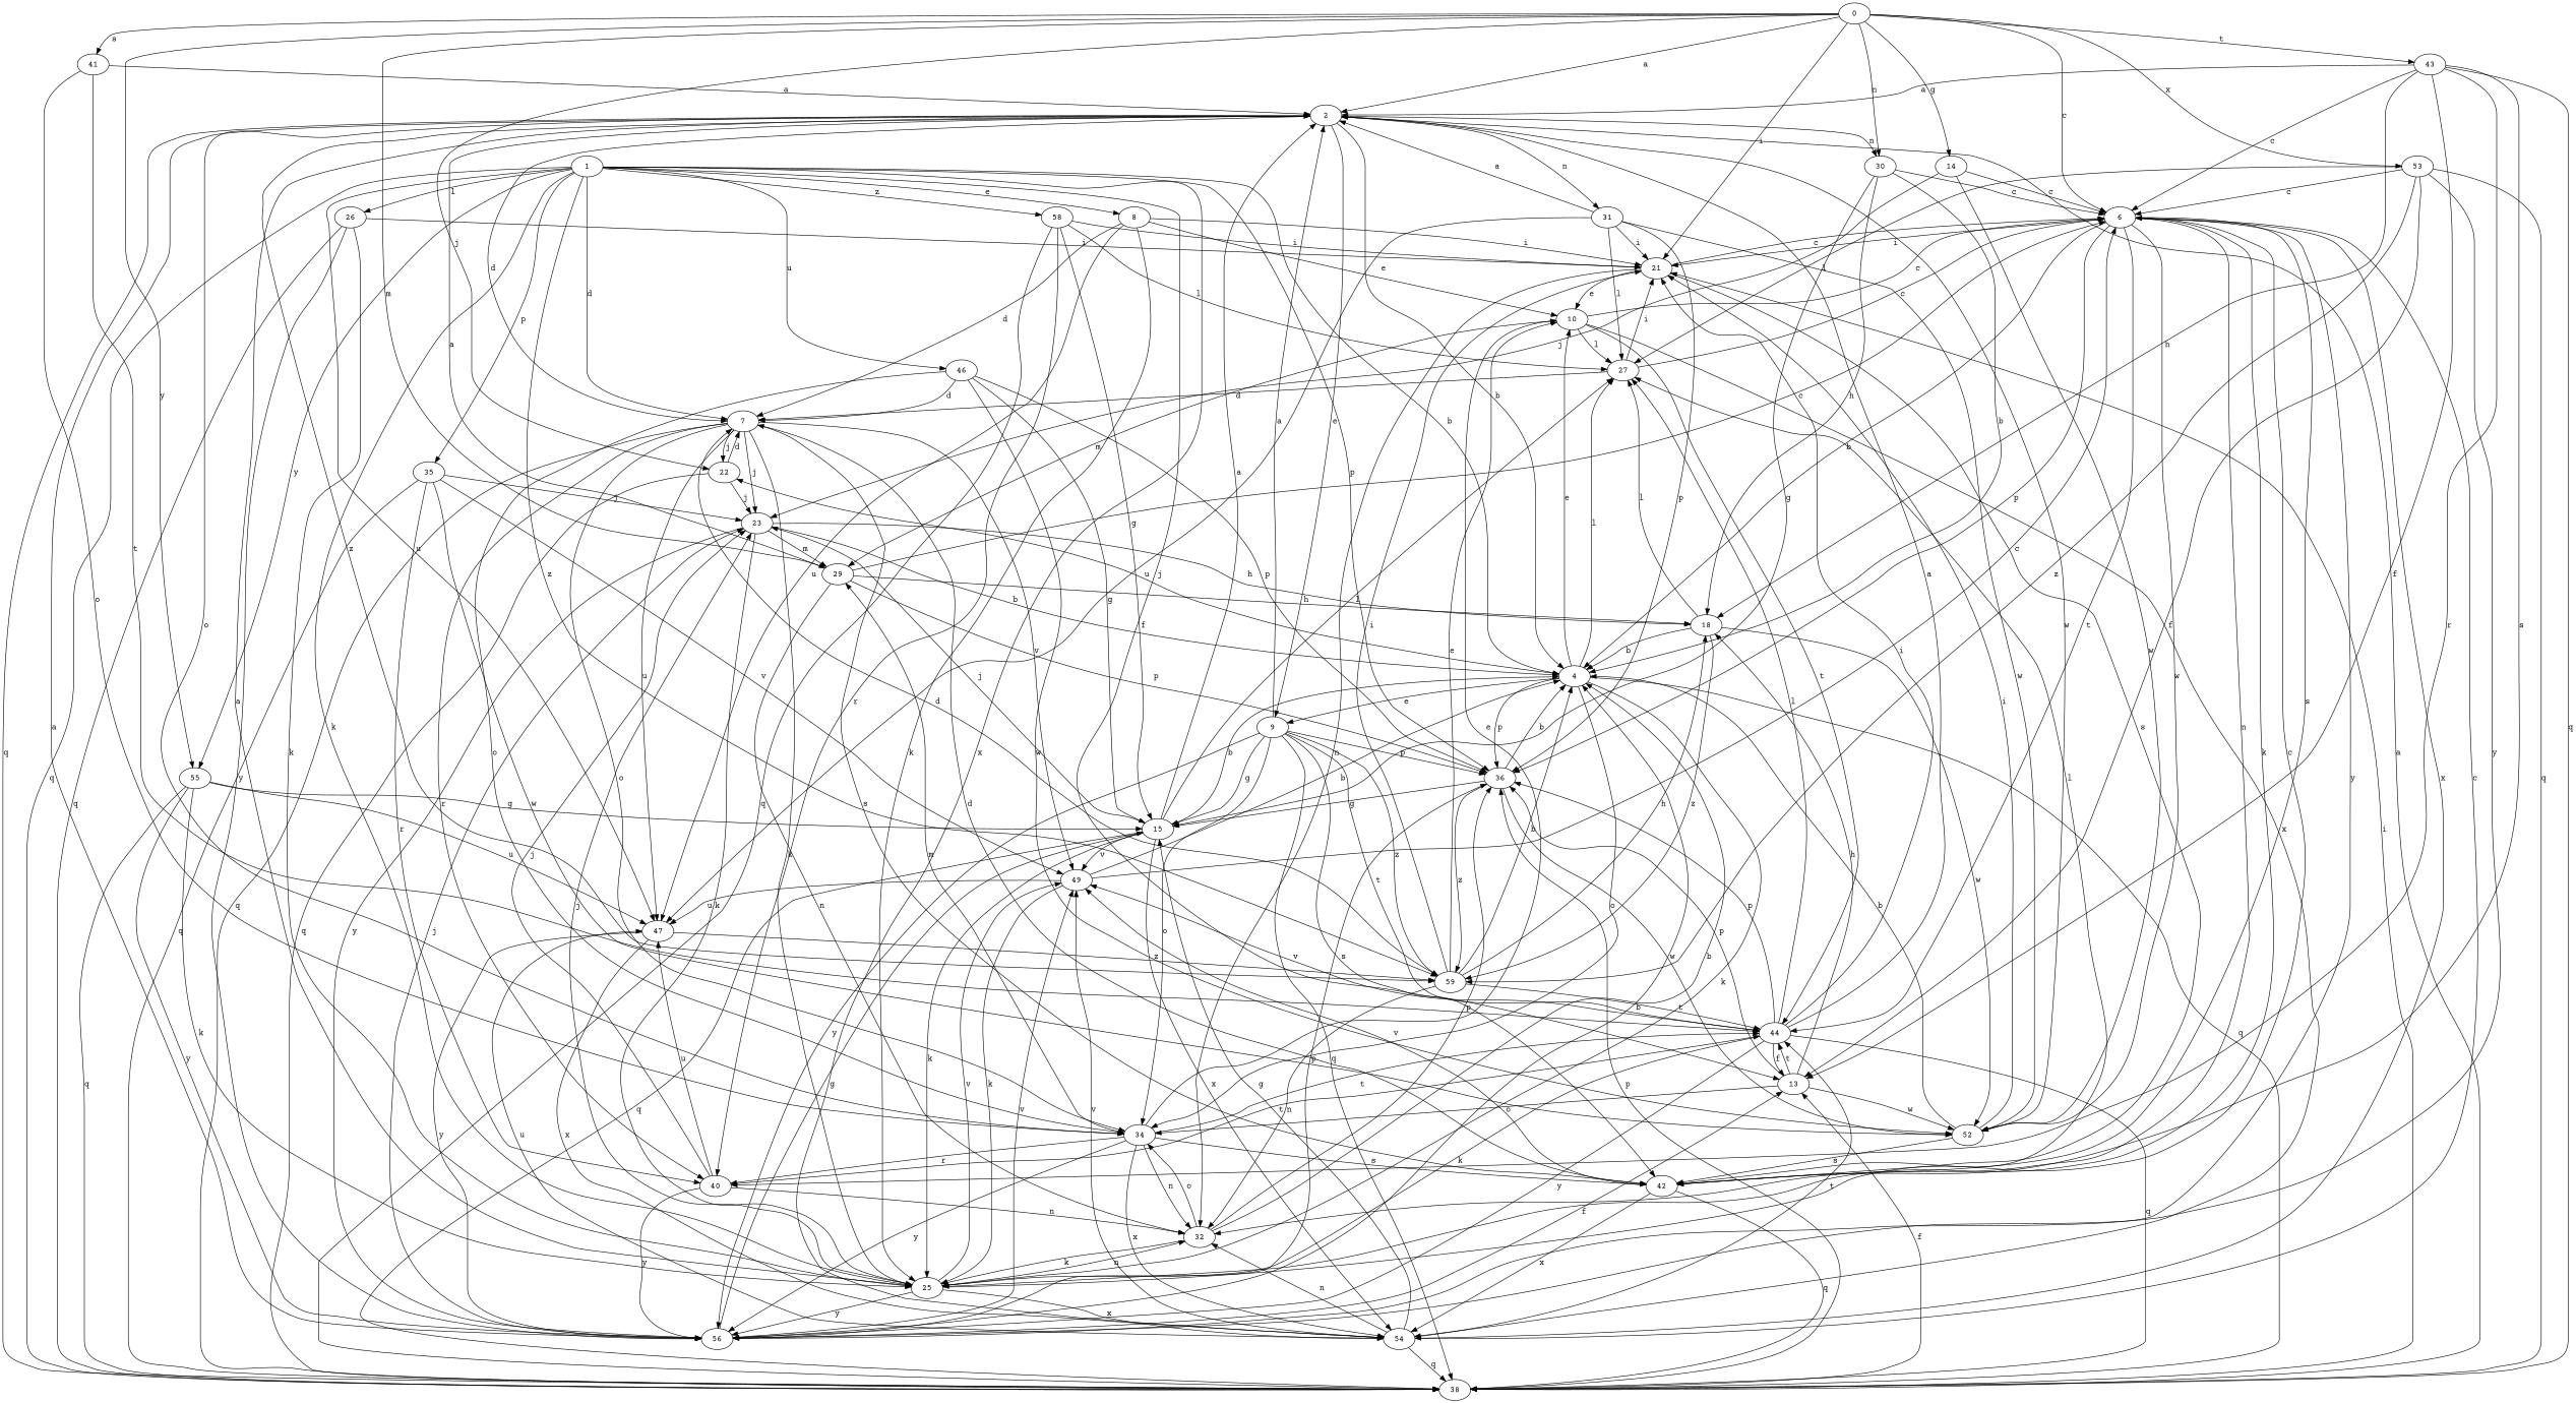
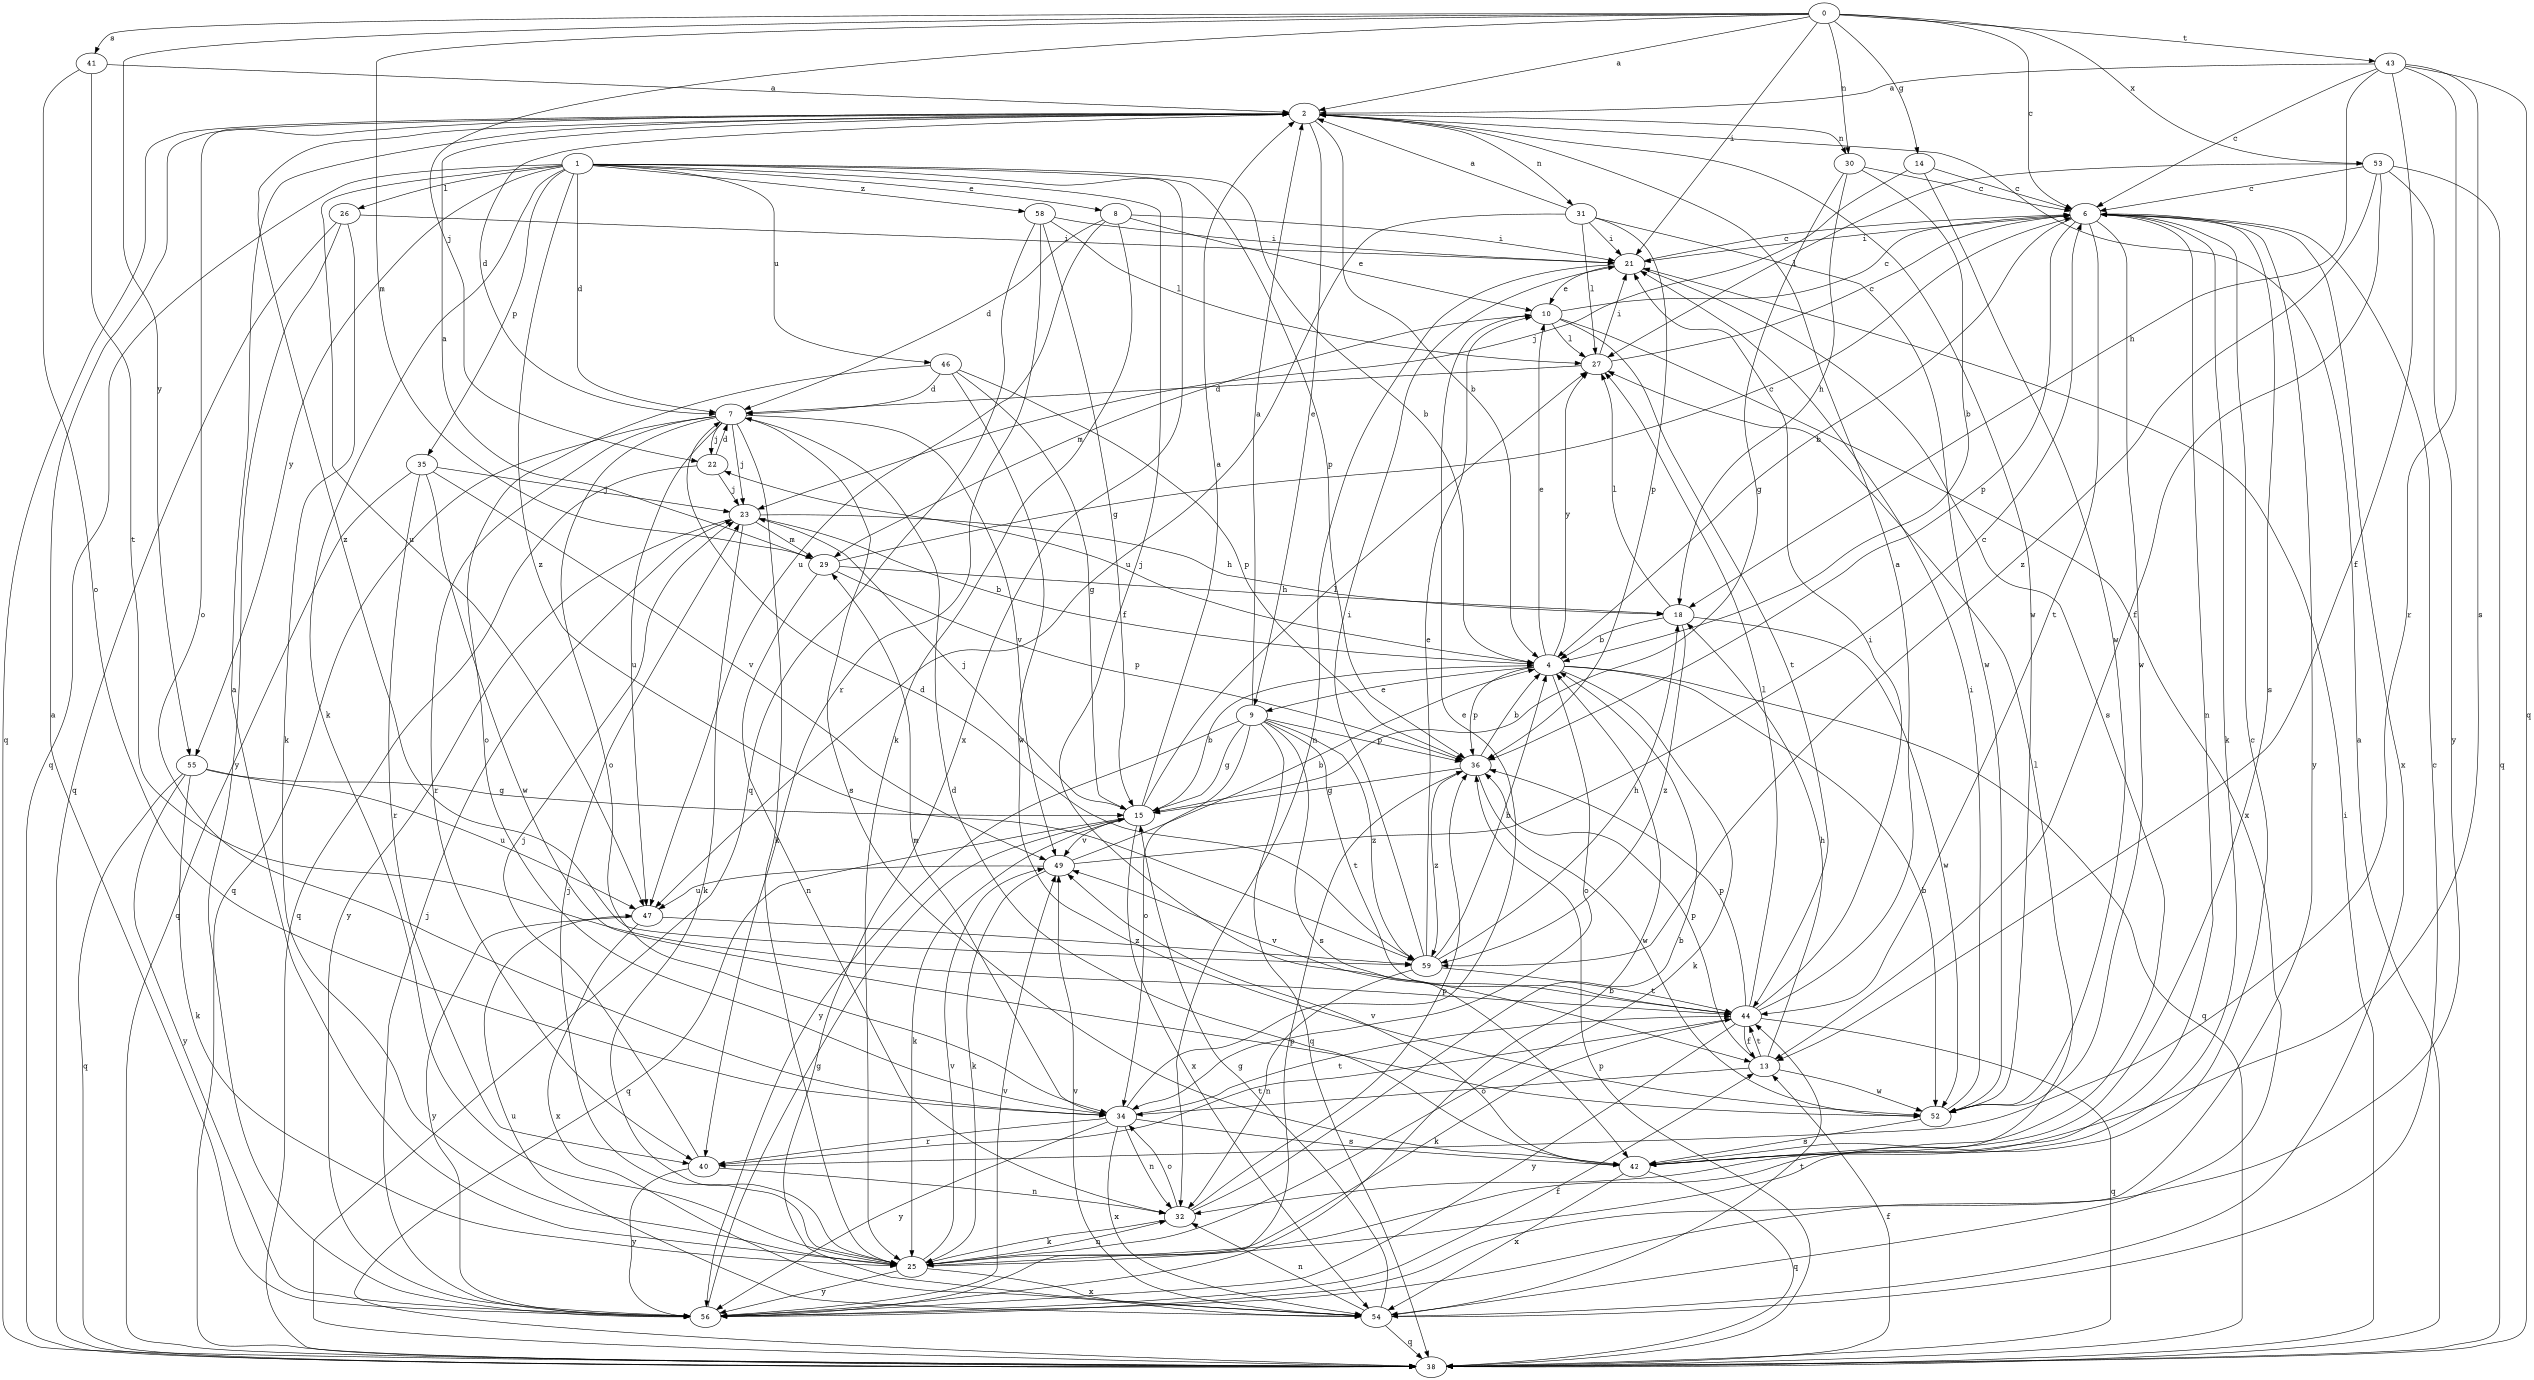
  strict digraph {
    fontname="Courier Prime"
    node [fontname="Courier Prime"]
    edge [fontname="Courier Prime"]
    0
    2
    6
    14
    21
    22
    29
    30
    41
    43
    53
    55
    4
    7
    38
    59
    9
    31
    34
    52
    25
    36
    54
    32
    42
    44
    56
    23
    10
    18
    15
    13
    40
    27
    47
    1
    8
    26
    35
    46
    58
    49
    0 -> 2 [label=a]
    0 -> 6 [label=c]
    0 -> 14 [label=g]
    0 -> 21 [label=i]
    0 -> 22 [label=j]
    0 -> 29 [label=m]
    0 -> 30 [label=n]
    0 -> 41 [label=s]
    0 -> 43 [label=t]
    0 -> 53 [label=x]
    0 -> 55 [label=y]
    2 -> 30 [label=n]
    2 -> 4 [label=b]
    2 -> 7 [label=d]
    2 -> 38 [label=q]
    2 -> 59 [label=z]
    2 -> 9 [label=e]
    2 -> 31 [label=n]
    2 -> 34 [label=o]
    2 -> 52 [label=w]
    6 -> 21 [label=i]
    6 -> 4 [label=b]
    6 -> 52 [label=w]
    6 -> 25 [label=k]
    6 -> 36 [label=p]
    6 -> 54 [label=x]
    6 -> 32 [label=n]
    6 -> 42 [label=s]
    6 -> 44 [label=t]
    6 -> 56 [label=y]
    14 -> 6 [label=c]
    14 -> 52 [label=w]
    14 -> 23 [label=j]
    21 -> 6 [label=c]
    21 -> 32 [label=n]
    21 -> 42 [label=s]
    21 -> 10 [label=e]
    22 -> 7 [label=d]
    22 -> 38 [label=q]
    22 -> 23 [label=j]
    29 -> 2 [label=a]
    29 -> 6 [label=c]
    29 -> 36 [label=p]
    29 -> 32 [label=n]
    29 -> 18 [label=h]
    30 -> 6 [label=c]
    30 -> 4 [label=b]
    30 -> 18 [label=h]
    30 -> 15 [label=g]
    41 -> 2 [label=a]
    41 -> 34 [label=o]
    41 -> 44 [label=t]
    43 -> 2 [label=a]
    43 -> 6 [label=c]
    43 -> 38 [label=q]
    43 -> 42 [label=s]
    43 -> 18 [label=h]
    43 -> 13 [label=f]
    43 -> 40 [label=r]
    53 -> 6 [label=c]
    53 -> 38 [label=q]
    53 -> 59 [label=z]
    53 -> 56 [label=y]
    53 -> 13 [label=f]
    53 -> 27 [label=l]
    55 -> 38 [label=q]
    55 -> 25 [label=k]
    55 -> 56 [label=y]
    55 -> 15 [label=g]
    55 -> 47 [label=u]
    4 -> 22 [label=j]
    4 -> 38 [label=q]
    4 -> 9 [label=e]
    4 -> 34 [label=o]
    4 -> 25 [label=k]
    4 -> 36 [label=p]
    4 -> 10 [label=e]
-   4 -> 27 [label=l]
+   4 -> 27 [label=y]
    7 -> 22 [label=j]
    7 -> 38 [label=q]
    7 -> 34 [label=o]
    7 -> 25 [label=k]
    7 -> 42 [label=s]
    7 -> 23 [label=j]
    7 -> 40 [label=r]
    7 -> 47 [label=u]
    7 -> 49 [label=v]
    38 -> 2 [label=a]
    38 -> 21 [label=i]
    38 -> 36 [label=p]
    38 -> 13 [label=f]
    59 -> 21 [label=i]
    59 -> 4 [label=b]
    59 -> 7 [label=d]
    59 -> 32 [label=n]
    59 -> 44 [label=t]
    59 -> 10 [label=e]
    59 -> 18 [label=h]
    9 -> 2 [label=a]
    9 -> 38 [label=q]
    9 -> 59 [label=z]
    9 -> 34 [label=o]
    9 -> 36 [label=p]
    9 -> 42 [label=s]
    9 -> 44 [label=t]
    9 -> 56 [label=y]
    9 -> 15 [label=g]
    31 -> 2 [label=a]
    31 -> 21 [label=i]
    31 -> 52 [label=w]
    31 -> 36 [label=p]
    31 -> 27 [label=l]
    31 -> 47 [label=u]
    34 -> 29 [label=m]
    34 -> 54 [label=x]
    34 -> 32 [label=n]
    34 -> 42 [label=s]
    34 -> 44 [label=t]
    34 -> 56 [label=y]
    34 -> 10 [label=e]
    34 -> 40 [label=r]
    52 -> 21 [label=i]
-   52 -> 4 [label=b]
+   4 -> 52 [label=b]
    52 -> 42 [label=s]
    25 -> 2 [label=a]
    25 -> 6 [label=c]
    25 -> 54 [label=x]
    25 -> 32 [label=n]
    25 -> 56 [label=y]
    25 -> 23 [label=j]
    25 -> 49 [label=v]
    36 -> 4 [label=b]
    36 -> 59 [label=z]
    36 -> 52 [label=w]
    36 -> 15 [label=g]
    54 -> 6 [label=c]
    54 -> 38 [label=q]
    54 -> 32 [label=n]
    54 -> 44 [label=t]
    54 -> 15 [label=g]
    54 -> 47 [label=u]
    54 -> 49 [label=v]
    32 -> 4 [label=b]
    32 -> 34 [label=o]
    32 -> 25 [label=k]
    32 -> 36 [label=p]
    42 -> 7 [label=d]
    42 -> 38 [label=q]
    42 -> 54 [label=x]
    42 -> 27 [label=l]
    42 -> 49 [label=v]
    44 -> 2 [label=a]
    44 -> 21 [label=i]
    44 -> 38 [label=q]
    44 -> 25 [label=k]
    44 -> 36 [label=p]
    44 -> 56 [label=y]
    44 -> 13 [label=f]
    44 -> 27 [label=l]
    44 -> 49 [label=v]
    56 -> 2 [label=a]
    56 -> 4 [label=b]
    56 -> 36 [label=p]
    56 -> 23 [label=j]
    56 -> 15 [label=g]
    56 -> 13 [label=f]
    56 -> 49 [label=v]
    23 -> 29 [label=m]
    23 -> 4 [label=b]
    23 -> 25 [label=k]
    23 -> 56 [label=y]
    23 -> 18 [label=h]
    10 -> 6 [label=c]
    10 -> 29 [label=m]
    10 -> 54 [label=x]
    10 -> 44 [label=t]
    10 -> 27 [label=l]
    18 -> 4 [label=b]
    18 -> 59 [label=z]
    18 -> 52 [label=w]
    18 -> 27 [label=l]
    15 -> 2 [label=a]
    15 -> 4 [label=b]
    15 -> 38 [label=q]
    15 -> 25 [label=k]
    15 -> 54 [label=x]
    15 -> 23 [label=j]
    15 -> 27 [label=l]
    15 -> 49 [label=v]
    13 -> 34 [label=o]
    13 -> 52 [label=w]
    13 -> 36 [label=p]
    13 -> 44 [label=t]
    13 -> 18 [label=h]
    40 -> 32 [label=n]
    40 -> 44 [label=t]
    40 -> 56 [label=y]
    40 -> 23 [label=j]
-   40 -> 47 [label=u]
    27 -> 6 [label=c]
    27 -> 21 [label=i]
    27 -> 7 [label=d]
    47 -> 59 [label=z]
    47 -> 54 [label=x]
    47 -> 56 [label=y]
    1 -> 55 [label=y]
    1 -> 4 [label=b]
    1 -> 7 [label=d]
    1 -> 38 [label=q]
    1 -> 59 [label=z]
    1 -> 25 [label=k]
    1 -> 36 [label=p]
    1 -> 54 [label=x]
    1 -> 13 [label=f]
    1 -> 47 [label=u]
    1 -> 8 [label=e]
    1 -> 26 [label=l]
    1 -> 35 [label=p]
    1 -> 46 [label=u]
    1 -> 58 [label=z]
    8 -> 21 [label=i]
    8 -> 7 [label=d]
    8 -> 25 [label=k]
    8 -> 10 [label=e]
    8 -> 47 [label=u]
    26 -> 21 [label=i]
    26 -> 38 [label=q]
    26 -> 25 [label=k]
    26 -> 56 [label=y]
    35 -> 38 [label=q]
    35 -> 52 [label=w]
    35 -> 23 [label=j]
    35 -> 40 [label=r]
    35 -> 49 [label=v]
    46 -> 7 [label=d]
    46 -> 34 [label=o]
    46 -> 52 [label=w]
    46 -> 36 [label=p]
    46 -> 15 [label=g]
    58 -> 21 [label=i]
    58 -> 38 [label=q]
    58 -> 15 [label=g]
    58 -> 40 [label=r]
    58 -> 27 [label=l]
    49 -> 6 [label=c]
    49 -> 4 [label=b]
    49 -> 25 [label=k]
    49 -> 47 [label=u]
  }
